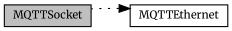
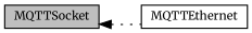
  digraph {
    rankdir=LR
    fontname=Merriweather
    node [color=black fontname=Merriweather fontsize=10 shape=record style=filled]
    n1 [fillcolor=grey75 fontcolor=black height=0.2 label=MQTTSocket width=0.4]
    n2 [fillcolor=white height=0.2 label=MQTTEthernet width=0.4]
-   n2 -> n1 [color=black dir=back fontname=Merriweather fontsize=10 labelfontname=Helvetica labelfontsize=10 style=dotted]
+   n1 -> n2 [color=black dir=back fontname=Merriweather fontsize=10 labelfontname=Helvetica labelfontsize=10 style=dotted]
  }
